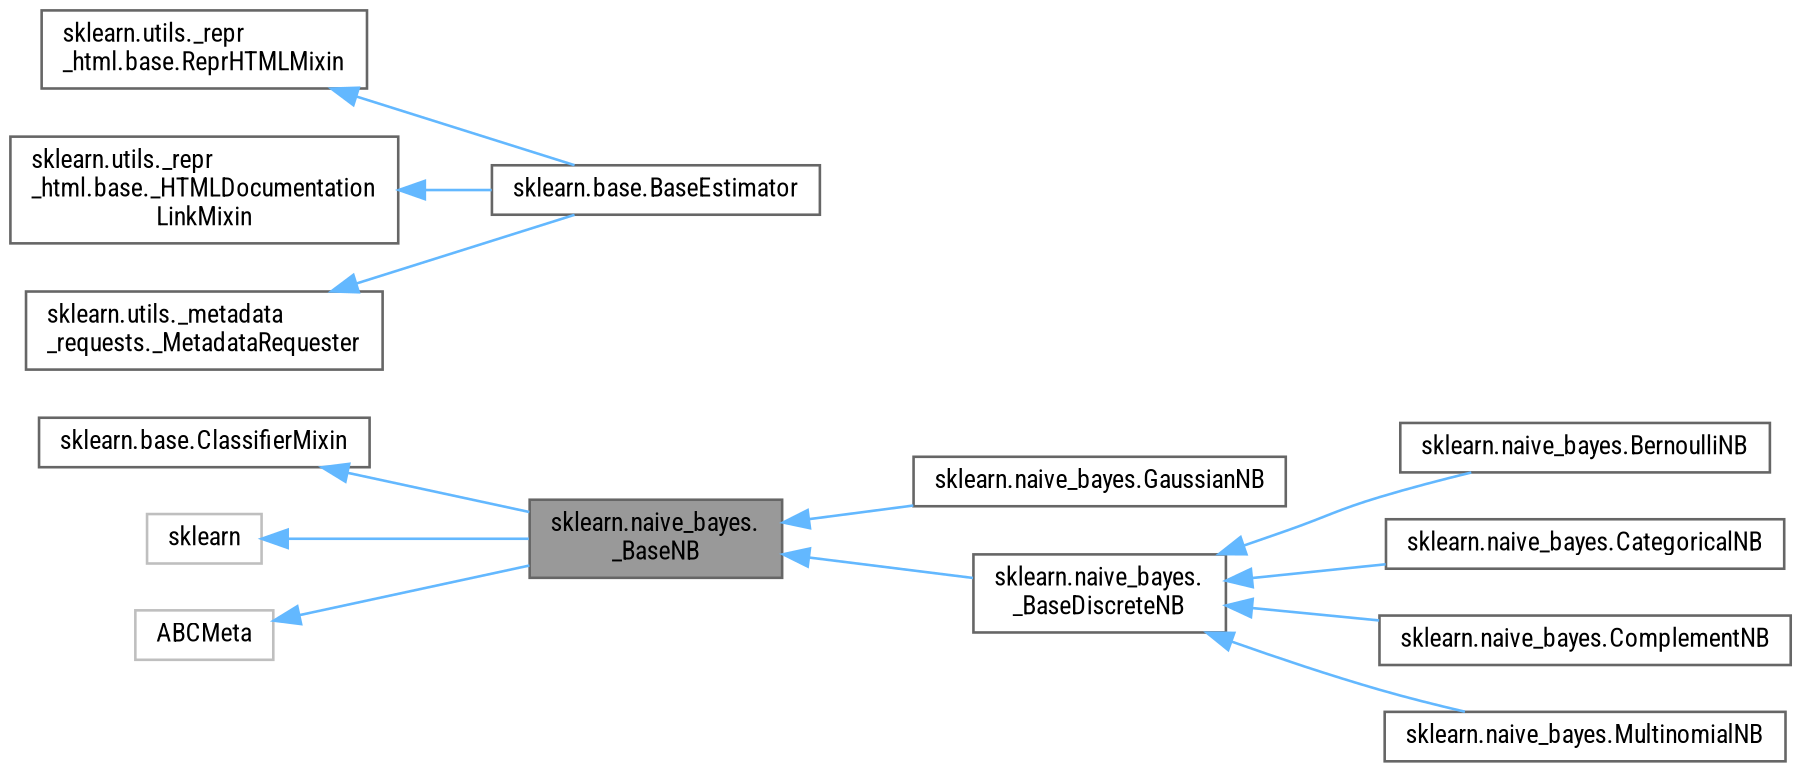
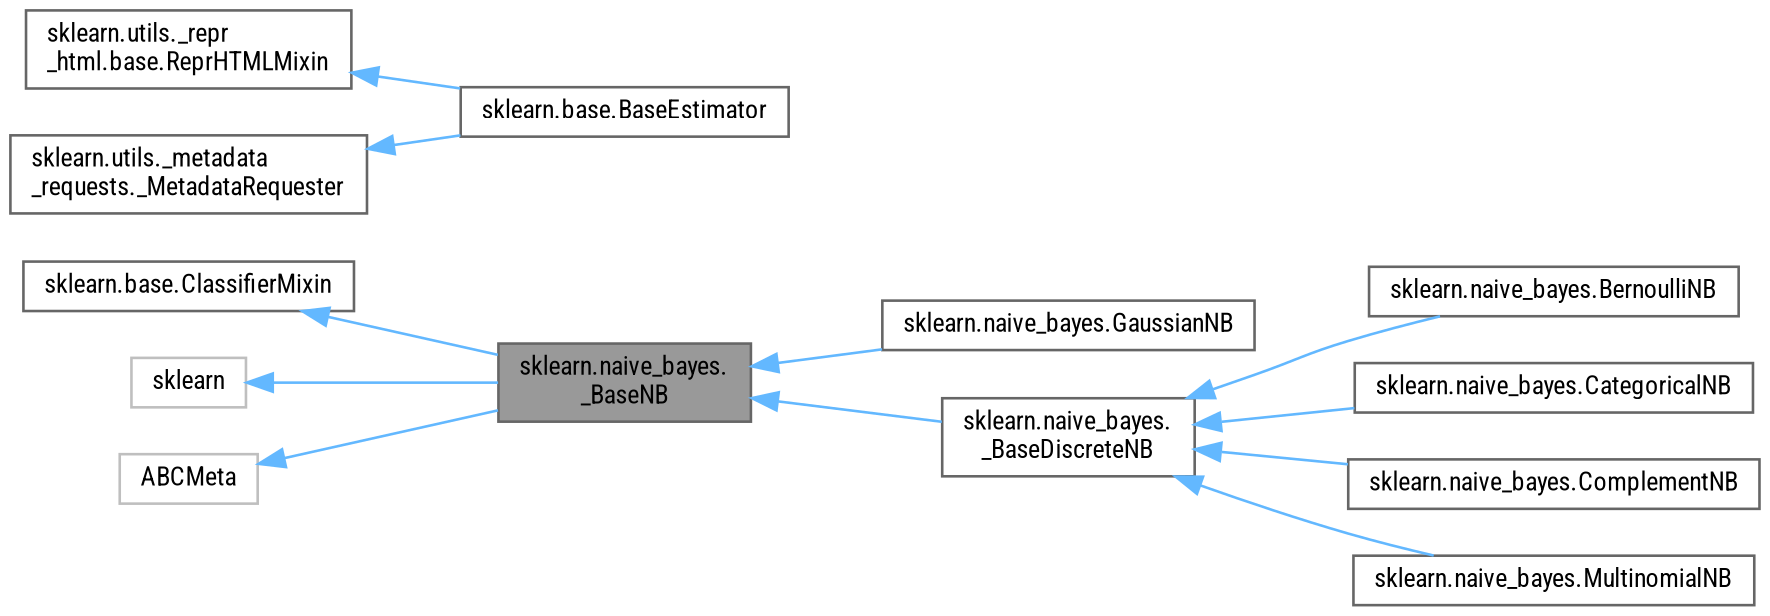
  digraph {
    fontname="Roboto Condensed"
    rankdir=LR
    node [color=gray40 fillcolor=white fontname="Roboto Condensed" fontsize=10 shape=box style=filled]
    edge [color=steelblue1 dir=back fontname="Roboto Condensed" fontsize=10 labelfontname=Helvetica labelfontsize=10 style=solid]
    n1 [fillcolor=grey60 fontcolor=black height=0.2 label="sklearn.naive_bayes.\l_BaseNB" width=0.4]
    n2 [height=0.2 label="sklearn.naive_bayes.GaussianNB" width=0.4]
    n3 [height=0.2 label="sklearn.naive_bayes.\l_BaseDiscreteNB" width=0.4]
    n4 [height=0.2 label="sklearn.naive_bayes.BernoulliNB" width=0.4]
    n5 [height=0.2 label="sklearn.naive_bayes.CategoricalNB" width=0.4]
    n6 [height=0.2 label="sklearn.naive_bayes.ComplementNB" width=0.4]
    n7 [height=0.2 label="sklearn.naive_bayes.MultinomialNB" width=0.4]
    n8 [height=0.2 label="sklearn.base.ClassifierMixin" width=0.4]
    n9 [height=0.2 label="sklearn.base.BaseEstimator" width=0.4]
    n10 [height=0.2 label="sklearn.utils._repr\l_html.base.ReprHTMLMixin" width=0.4]
-   n11 [height=0.2 label="sklearn.utils._repr\l_html.base._HTMLDocumentation\lLinkMixin" width=0.4]
    n12 [height=0.2 label="sklearn.utils._metadata\l_requests._MetadataRequester" width=0.4]
    n13 [color=grey75 height=0.2 label=sklearn width=0.4]
    n14 [color=grey75 height=0.2 label=ABCMeta width=0.4]
    n1 -> n2
    n1 -> n3
    n3 -> n4
    n3 -> n5
    n3 -> n6
    n3 -> n7
    n8 -> n1
    n10 -> n9
-   n11 -> n9
    n12 -> n9
    n13 -> n1
    n14 -> n1
  }
